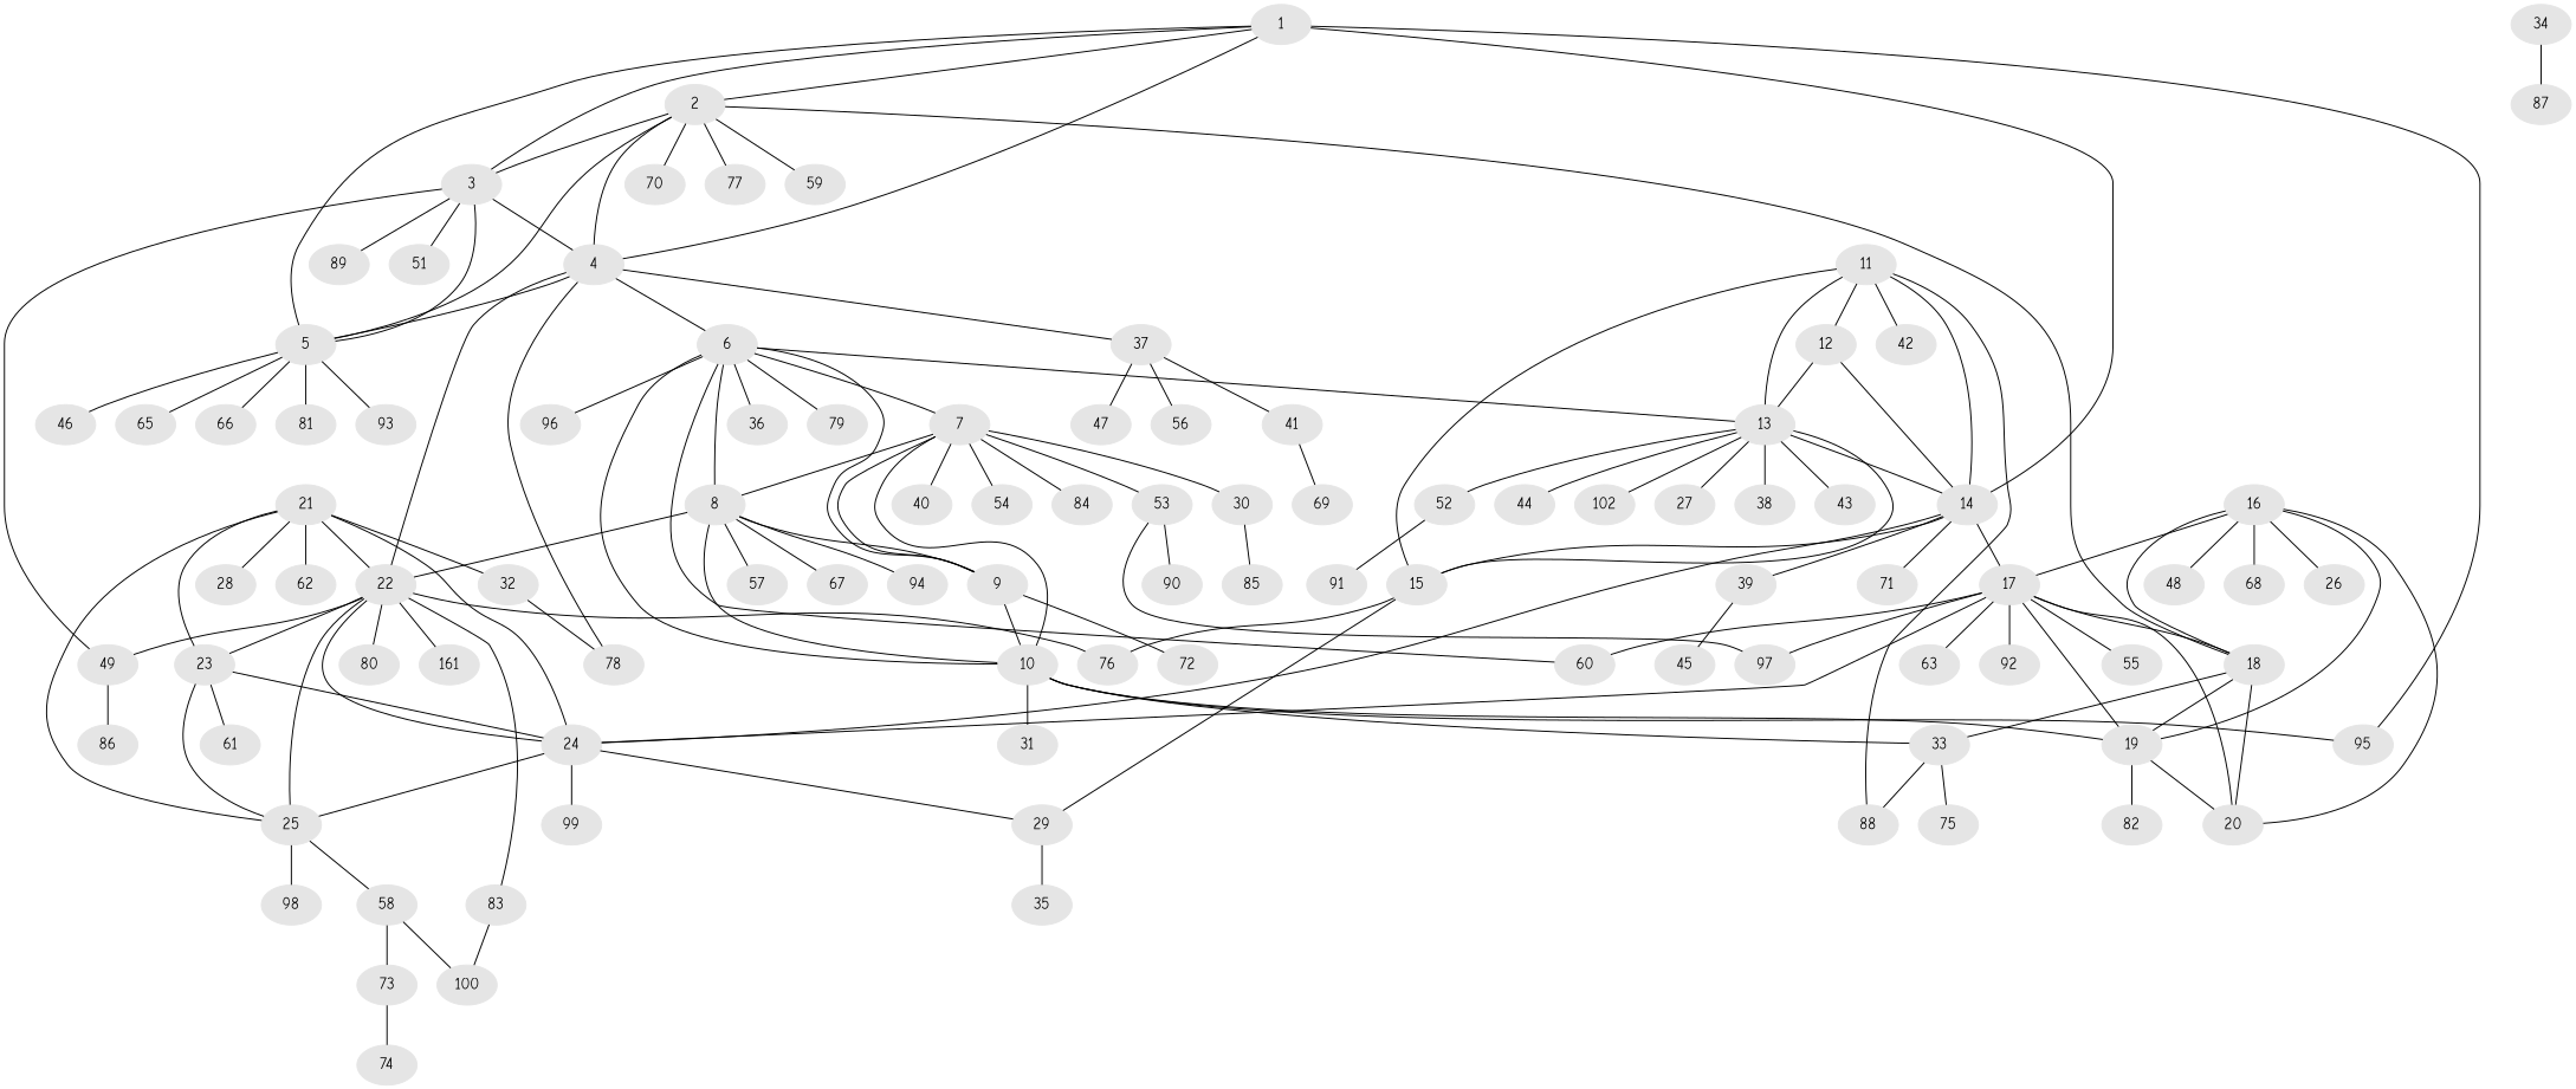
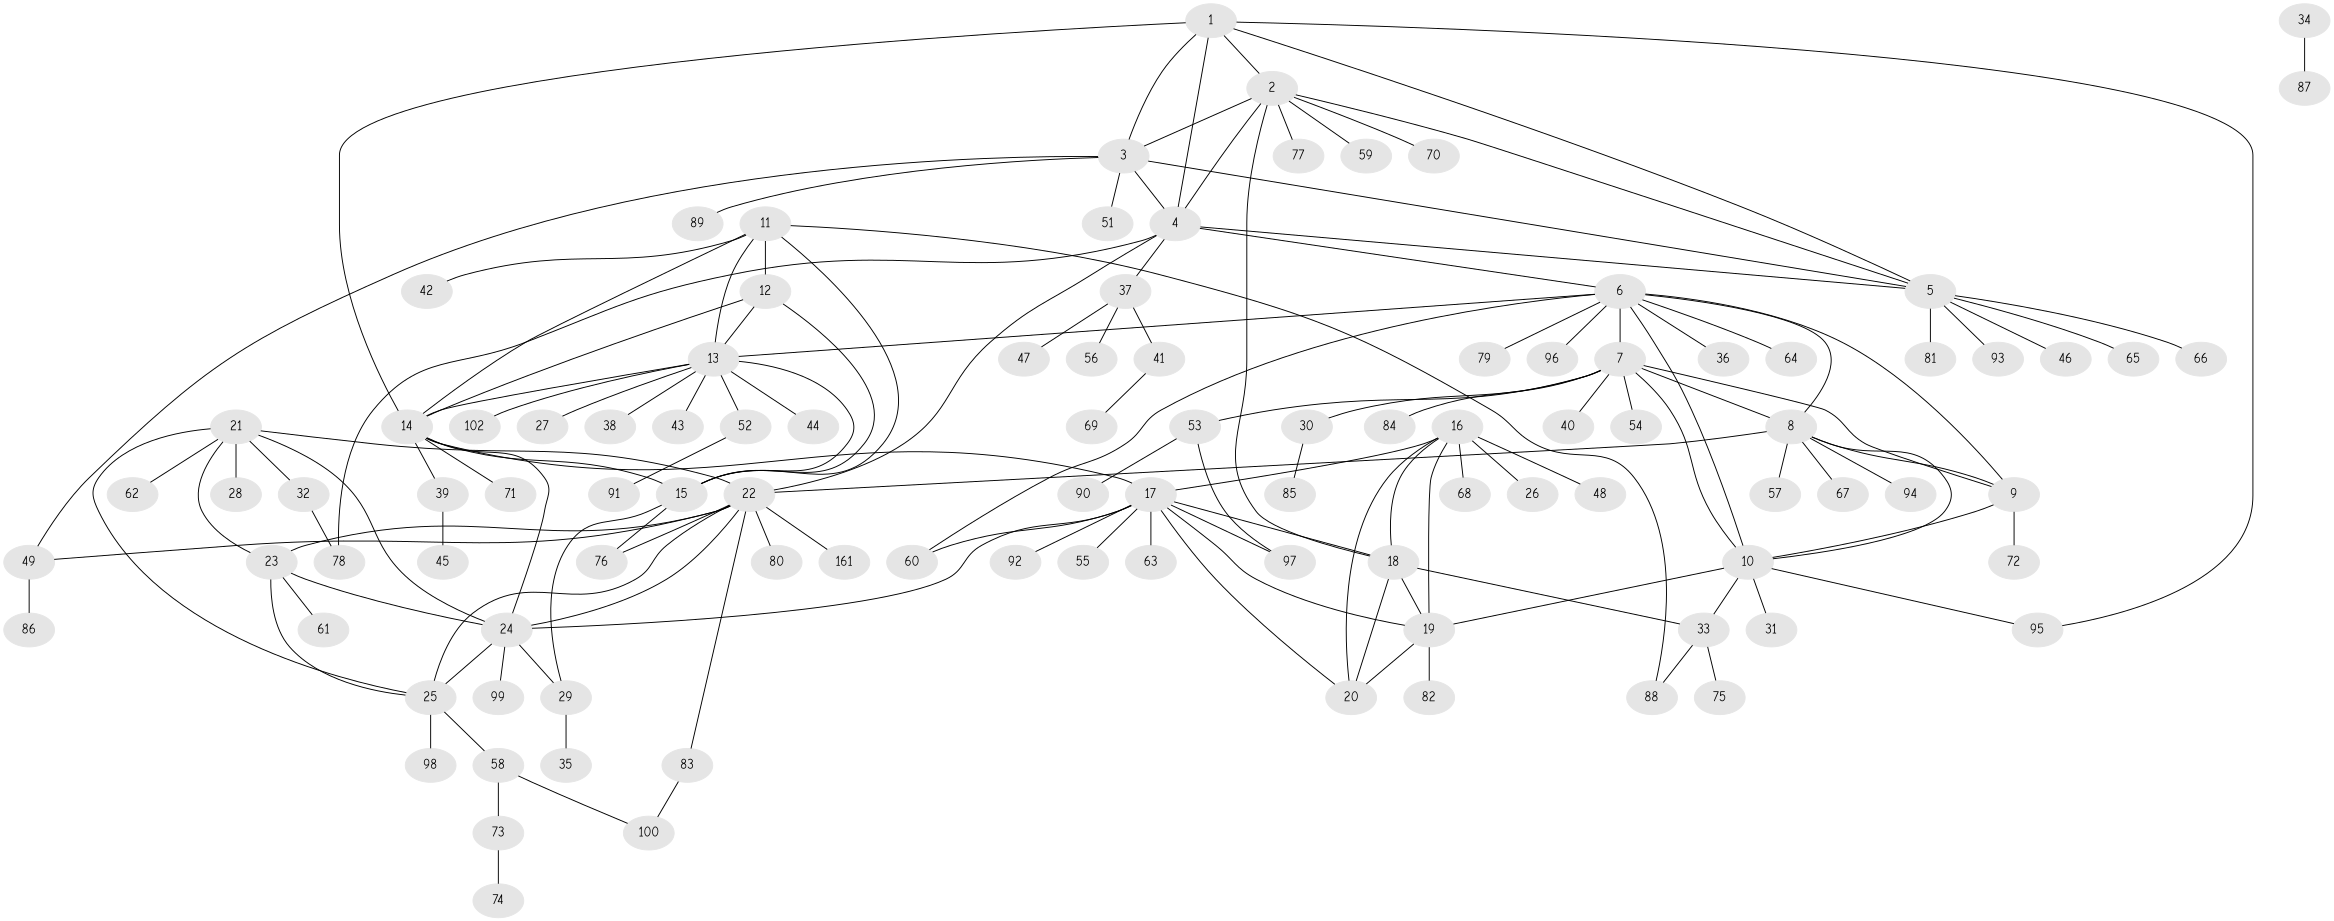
  graph {
    fontname="Comic Neue"
    node [color=gray90 fontname="Comic Neue" style=filled]
    edge [fontname="Comic Neue"]
    1
    2
    3
    4
    5
    14
    95
    18
    59
    70
    77
    49
    51
    89
    6
    22
    37
    78
    46
    65
    66
    81
    93
    15
    17
    24
    39
    71
    19
    33
    20
    86
    7
    8
    9
    10
    13
    36
    60
+   64
    79
    96
    76
    23
    25
    80
    83
    n48 [label=161]
    41
    47
    56
    34
    87
    30
    40
    53
    54
    84
    57
    67
    94
    72
    31
    27
    38
    43
    44
    52
    102
    85
    97
    90
    82
    88
    75
    11
    12
    42
    29
    91
    55
    63
    92
    99
    45
    35
    16
    26
    48
    68
    21
    28
    32
    62
    61
    58
    98
    100
    73
    69
    74
    1 -- 2
    1 -- 3
    1 -- 4
    1 -- 5
    1 -- 14
    1 -- 95
    2 -- 3
    2 -- 4
    2 -- 5
    2 -- 18
    2 -- 59
    2 -- 70
    2 -- 77
    3 -- 4
    3 -- 5
    3 -- 49
    3 -- 51
    3 -- 89
    4 -- 5
    4 -- 6
    4 -- 22
    4 -- 37
    4 -- 78
    5 -- 46
    5 -- 65
    5 -- 66
    5 -- 81
    5 -- 93
    14 -- 15
    14 -- 17
    14 -- 24
    14 -- 39
    14 -- 71
    18 -- 19
    18 -- 33
    18 -- 20
    49 -- 86
    6 -- 7
    6 -- 8
    6 -- 9
    6 -- 10
    6 -- 13
    6 -- 36
    6 -- 60
+   6 -- 64
    6 -- 79
    6 -- 96
    22 -- 49
    22 -- 24
    22 -- 76
    22 -- 23
    22 -- 25
    22 -- 80
    22 -- 83
    22 -- n48
    37 -- 41
    37 -- 47
    37 -- 56
    15 -- 76
    15 -- 29
    17 -- 18
    17 -- 24
    17 -- 19
    17 -- 20
    17 -- 60
    17 -- 97
    17 -- 55
    17 -- 63
    17 -- 92
    24 -- 25
    24 -- 29
    24 -- 99
    39 -- 45
    19 -- 20
    19 -- 82
    33 -- 88
    33 -- 75
    7 -- 8
    7 -- 9
    7 -- 10
    7 -- 30
    7 -- 40
    7 -- 53
    7 -- 54
    7 -- 84
    8 -- 22
    8 -- 9
    8 -- 10
    8 -- 57
    8 -- 67
    8 -- 94
    9 -- 10
    9 -- 72
    10 -- 95
    10 -- 19
    10 -- 33
    10 -- 31
    13 -- 14
    13 -- 15
    13 -- 27
    13 -- 38
    13 -- 43
    13 -- 44
    13 -- 52
    13 -- 102
    23 -- 24
    23 -- 25
    23 -- 61
    25 -- 58
    25 -- 98
    83 -- 100
    41 -- 69
    34 -- 87
    30 -- 85
    53 -- 97
    53 -- 90
    52 -- 91
    11 -- 14
    11 -- 15
    11 -- 13
    11 -- 88
    11 -- 12
    11 -- 42
    12 -- 14
+   12 -- 15
    12 -- 13
    29 -- 35
    16 -- 18
    16 -- 17
    16 -- 19
    16 -- 20
    16 -- 26
    16 -- 48
    16 -- 68
    21 -- 22
    21 -- 24
    21 -- 23
    21 -- 25
    21 -- 28
    21 -- 32
    21 -- 62
    32 -- 78
    58 -- 100
    58 -- 73
    73 -- 74
  }
